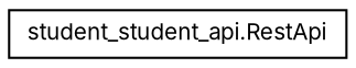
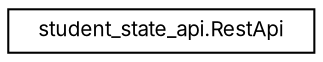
  digraph {
    rankdir=LR
    fontname=Inter
-   n1 [color=black fillcolor=white fontname=Inter fontsize=10 height=0.2 label="student_student_api.RestApi" shape=record style=filled width=0.4]
+   n1 [color=black fillcolor=white fontname=Inter fontsize=10 height=0.2 label="student_state_api.RestApi" shape=record style=filled width=0.4]
  }
